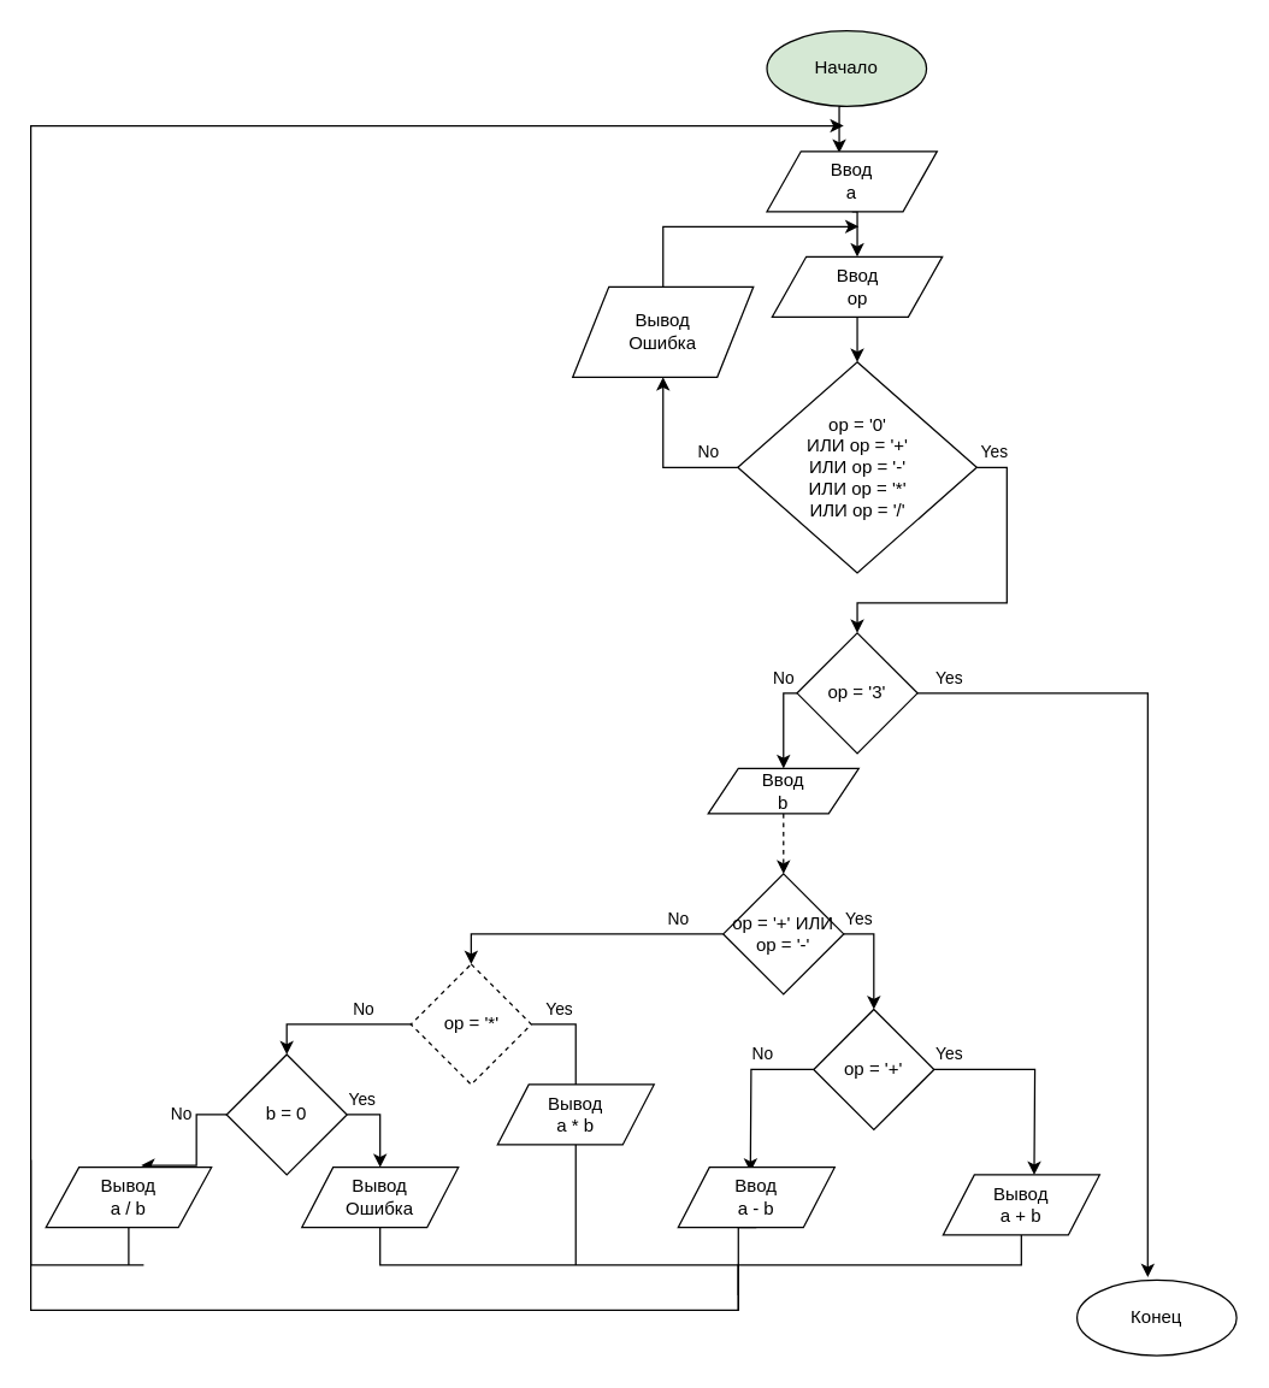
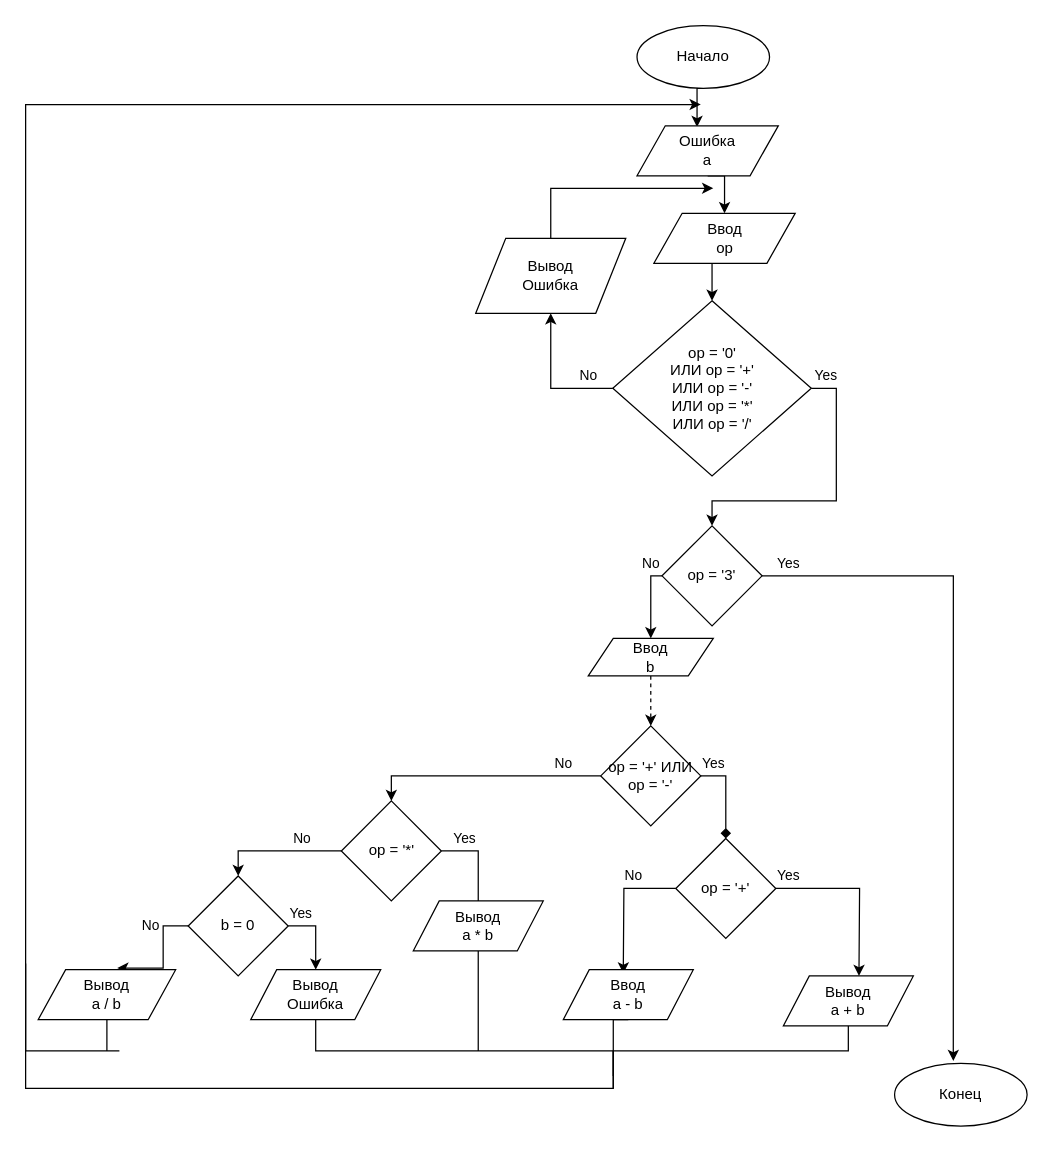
  <mxCell id="0" />
  <mxCell id="1" parent="0" />
  <mxCell id="2" style="edgeStyle=orthogonalEdgeStyle;rounded=0;orthogonalLoop=1;jettySize=auto;html=1;exitX=0.5;exitY=1;exitDx=0;exitDy=0;entryX=0.425;entryY=0.025;entryDx=0;entryDy=0;entryPerimeter=0;endArrow=classic;endFill=1;" edge="1" parent="1" source="3" target="10"><mxGeometry relative="1" as="geometry" /></mxCell>
- <mxCell id="3" value="Начало" style="ellipse;whiteSpace=wrap;html=1;fillColor=#d5e8d4;" vertex="1" parent="1"><mxGeometry x="509" y="20" width="106" height="50" as="geometry" /></mxCell>
+ <mxCell id="3" value="Начало" style="ellipse;whiteSpace=wrap;html=1;" vertex="1" parent="1"><mxGeometry x="509" y="20" width="106" height="50" as="geometry" /></mxCell>
  <mxCell id="4" style="edgeStyle=orthogonalEdgeStyle;rounded=0;orthogonalLoop=1;jettySize=auto;html=1;exitX=0.5;exitY=1;exitDx=0;exitDy=0;entryX=0.5;entryY=0;entryDx=0;entryDy=0;" edge="1" parent="1" source="5" target="8"><mxGeometry relative="1" as="geometry" /></mxCell>
- <mxCell id="5" value="Ввод&lt;br&gt;op" style="shape=parallelogram;perimeter=parallelogramPerimeter;whiteSpace=wrap;html=1;" vertex="1" parent="1"><mxGeometry x="512.5" y="170" width="113" height="40" as="geometry" /></mxCell>
+ <mxCell id="5" value="Ввод&lt;br&gt;op" style="shape=parallelogram;perimeter=parallelogramPerimeter;whiteSpace=wrap;html=1;" vertex="1" parent="1"><mxGeometry x="522.5" y="170" width="113" height="40" as="geometry" /></mxCell>
  <mxCell id="6" value="No" style="edgeStyle=orthogonalEdgeStyle;rounded=0;orthogonalLoop=1;jettySize=auto;html=1;exitX=0;exitY=0.5;exitDx=0;exitDy=0;entryX=0.5;entryY=1;entryDx=0;entryDy=0;" edge="1" parent="1" source="8" target="33"><mxGeometry x="0.088" y="-30" relative="1" as="geometry"><mxPoint x="566" y="150" as="targetPoint" /><Array as="points"><mxPoint x="440" y="310" /></Array><mxPoint as="offset" /></mxGeometry></mxCell>
  <mxCell id="7" value="Yes" style="edgeStyle=orthogonalEdgeStyle;rounded=0;orthogonalLoop=1;jettySize=auto;html=1;exitX=1;exitY=0.5;exitDx=0;exitDy=0;" edge="1" parent="1" source="8" target="13"><mxGeometry x="-0.899" y="10" relative="1" as="geometry"><mxPoint as="offset" /></mxGeometry></mxCell>
  <mxCell id="8" value="op = '0' &lt;br&gt;ИЛИ op = '+'&lt;br&gt;ИЛИ op = '-'&lt;br&gt;ИЛИ op = '*'&lt;br&gt;ИЛИ op = '/'" style="rhombus;whiteSpace=wrap;html=1;" vertex="1" parent="1"><mxGeometry x="489.63" y="240" width="158.75" height="140" as="geometry" /></mxCell>
  <mxCell id="9" style="edgeStyle=orthogonalEdgeStyle;rounded=0;orthogonalLoop=1;jettySize=auto;html=1;exitX=0.5;exitY=1;exitDx=0;exitDy=0;entryX=0.5;entryY=0;entryDx=0;entryDy=0;" edge="1" parent="1" source="10" target="5"><mxGeometry relative="1" as="geometry" /></mxCell>
- <mxCell id="10" value="Ввод&lt;br&gt;a" style="shape=parallelogram;perimeter=parallelogramPerimeter;whiteSpace=wrap;html=1;" vertex="1" parent="1"><mxGeometry x="509" y="100" width="113" height="40" as="geometry" /></mxCell>
+ <mxCell id="10" value="Ошибка&lt;br&gt;a" style="shape=parallelogram;perimeter=parallelogramPerimeter;whiteSpace=wrap;html=1;" vertex="1" parent="1"><mxGeometry x="509" y="100" width="113" height="40" as="geometry" /></mxCell>
  <mxCell id="11" value="Yes" style="edgeStyle=orthogonalEdgeStyle;rounded=0;orthogonalLoop=1;jettySize=auto;html=1;exitX=1;exitY=0.5;exitDx=0;exitDy=0;entryX=0.443;entryY=-0.04;entryDx=0;entryDy=0;entryPerimeter=0;" edge="1" parent="1" source="13" target="31"><mxGeometry x="-0.922" y="10" relative="1" as="geometry"><mxPoint x="780" y="810" as="targetPoint" /><mxPoint as="offset" /></mxGeometry></mxCell>
  <mxCell id="12" value="No" style="edgeStyle=orthogonalEdgeStyle;rounded=0;orthogonalLoop=1;jettySize=auto;html=1;exitX=0;exitY=0.5;exitDx=0;exitDy=0;entryX=0.5;entryY=0;entryDx=0;entryDy=0;" edge="1" parent="1" source="13" target="29"><mxGeometry x="-0.695" y="-10" relative="1" as="geometry"><Array as="points"><mxPoint x="520" y="460" /></Array><mxPoint x="10" y="-10" as="offset" /></mxGeometry></mxCell>
  <mxCell id="13" value="op = '3'" style="rhombus;whiteSpace=wrap;html=1;" vertex="1" parent="1"><mxGeometry x="529.01" y="420" width="80" height="80" as="geometry" /></mxCell>
  <mxCell id="14" value="Yes" style="edgeStyle=orthogonalEdgeStyle;rounded=0;orthogonalLoop=1;jettySize=auto;html=1;exitX=1;exitY=0.5;exitDx=0;exitDy=0;entryX=0.5;entryY=0;entryDx=0;entryDy=0;" edge="1" parent="1" source="16"><mxGeometry x="-0.854" y="10" relative="1" as="geometry"><mxPoint x="686.5" y="780" as="targetPoint" /><mxPoint as="offset" /></mxGeometry></mxCell>
  <mxCell id="15" value="No" style="edgeStyle=orthogonalEdgeStyle;rounded=0;orthogonalLoop=1;jettySize=auto;html=1;exitX=0;exitY=0.5;exitDx=0;exitDy=0;" edge="1" parent="1" source="16"><mxGeometry x="-0.385" y="-10" relative="1" as="geometry"><mxPoint x="498" y="778" as="targetPoint" /><mxPoint as="offset" /></mxGeometry></mxCell>
  <mxCell id="16" value="op = '+'" style="rhombus;whiteSpace=wrap;html=1;" vertex="1" parent="1"><mxGeometry x="540" y="670" width="80" height="80" as="geometry" /></mxCell>
- <mxCell id="17" value="Yes" style="edgeStyle=orthogonalEdgeStyle;rounded=0;orthogonalLoop=1;jettySize=auto;html=1;exitX=1;exitY=0.5;exitDx=0;exitDy=0;entryX=0.5;entryY=0;entryDx=0;entryDy=0;" edge="1" parent="1" source="19" target="16"><mxGeometry x="-0.714" y="10" relative="1" as="geometry"><mxPoint as="offset" /></mxGeometry></mxCell>
+ <mxCell id="17" value="Yes" style="edgeStyle=orthogonalEdgeStyle;rounded=0;orthogonalLoop=1;jettySize=auto;html=1;exitX=1;exitY=0.5;exitDx=0;exitDy=0;entryX=0.5;entryY=0;entryDx=0;entryDy=0;endArrow=diamond;" edge="1" parent="1" source="19" target="16"><mxGeometry x="-0.714" y="10" relative="1" as="geometry"><mxPoint as="offset" /></mxGeometry></mxCell>
  <mxCell id="18" value="No" style="edgeStyle=orthogonalEdgeStyle;rounded=0;orthogonalLoop=1;jettySize=auto;html=1;exitX=0;exitY=0.5;exitDx=0;exitDy=0;entryX=0.5;entryY=0;entryDx=0;entryDy=0;" edge="1" parent="1" source="19" target="22"><mxGeometry x="-0.68" y="-10" relative="1" as="geometry"><mxPoint x="280" y="680" as="targetPoint" /><mxPoint as="offset" /></mxGeometry></mxCell>
  <mxCell id="19" value="op = '+' ИЛИ&lt;br&gt;op = '-'" style="rhombus;whiteSpace=wrap;html=1;" vertex="1" parent="1"><mxGeometry x="480" y="580" width="80" height="80" as="geometry" /></mxCell>
  <mxCell id="20" value="Yes" style="edgeStyle=orthogonalEdgeStyle;rounded=0;orthogonalLoop=1;jettySize=auto;html=1;exitX=1;exitY=0.5;exitDx=0;exitDy=0;entryX=0.5;entryY=0;entryDx=0;entryDy=0;endArrow=none;" edge="1" parent="1" source="22" target="39"><mxGeometry x="-0.496" y="10" relative="1" as="geometry"><mxPoint x="402.5" y="720" as="targetPoint" /><mxPoint as="offset" /></mxGeometry></mxCell>
  <mxCell id="21" value="No" style="edgeStyle=orthogonalEdgeStyle;rounded=0;orthogonalLoop=1;jettySize=auto;html=1;exitX=0;exitY=0.5;exitDx=0;exitDy=0;entryX=0.5;entryY=0;entryDx=0;entryDy=0;" edge="1" parent="1" source="22" target="25"><mxGeometry x="-0.366" y="-10" relative="1" as="geometry"><mxPoint as="offset" /></mxGeometry></mxCell>
- <mxCell id="22" value="op = '*'" style="rhombus;whiteSpace=wrap;html=1;dashed=1;" vertex="1" parent="1"><mxGeometry x="272.5" y="640" width="80" height="80" as="geometry" /></mxCell>
+ <mxCell id="22" value="op = '*'" style="rhombus;whiteSpace=wrap;html=1;" vertex="1" parent="1"><mxGeometry x="272.5" y="640" width="80" height="80" as="geometry" /></mxCell>
  <mxCell id="23" value="No" style="edgeStyle=orthogonalEdgeStyle;rounded=0;orthogonalLoop=1;jettySize=auto;html=1;exitX=0;exitY=0.5;exitDx=0;exitDy=0;entryX=0.575;entryY=-0.033;entryDx=0;entryDy=0;entryPerimeter=0;" edge="1" parent="1" source="25" target="27"><mxGeometry x="-0.551" y="-10" relative="1" as="geometry"><mxPoint as="offset" /></mxGeometry></mxCell>
  <mxCell id="24" value="Yes" style="edgeStyle=orthogonalEdgeStyle;rounded=0;orthogonalLoop=1;jettySize=auto;html=1;exitX=1;exitY=0.5;exitDx=0;exitDy=0;entryX=0.5;entryY=0;entryDx=0;entryDy=0;" edge="1" parent="1" source="25" target="40"><mxGeometry x="-0.649" y="10" relative="1" as="geometry"><mxPoint x="270" y="780" as="targetPoint" /><mxPoint as="offset" /></mxGeometry></mxCell>
  <mxCell id="25" value="b = 0" style="rhombus;whiteSpace=wrap;html=1;" vertex="1" parent="1"><mxGeometry x="150" y="700" width="80" height="80" as="geometry" /></mxCell>
  <mxCell id="26" style="edgeStyle=orthogonalEdgeStyle;rounded=0;orthogonalLoop=1;jettySize=auto;html=1;exitX=0.5;exitY=1;exitDx=0;exitDy=0;endArrow=none;endFill=0;" edge="1" parent="1" source="27"><mxGeometry relative="1" as="geometry"><mxPoint x="20" y="770" as="targetPoint" /><Array as="points"><mxPoint x="95" y="840" /><mxPoint x="20" y="840" /><mxPoint x="20" y="770" /></Array></mxGeometry></mxCell>
  <mxCell id="27" value="Вывод&lt;br&gt;a / b" style="shape=parallelogram;perimeter=parallelogramPerimeter;whiteSpace=wrap;html=1;" vertex="1" parent="1"><mxGeometry x="30" y="775" width="110" height="40" as="geometry" /></mxCell>
  <mxCell id="28" style="edgeStyle=orthogonalEdgeStyle;rounded=0;orthogonalLoop=1;jettySize=auto;html=1;exitX=0.5;exitY=1;exitDx=0;exitDy=0;entryX=0.5;entryY=0;entryDx=0;entryDy=0;dashed=1;" edge="1" parent="1" source="29" target="19"><mxGeometry relative="1" as="geometry" /></mxCell>
  <mxCell id="29" value="Ввод&lt;br&gt;b" style="shape=parallelogram;perimeter=parallelogramPerimeter;whiteSpace=wrap;html=1;" vertex="1" parent="1"><mxGeometry x="470" y="510" width="100" height="30" as="geometry" /></mxCell>
  <mxCell id="30" style="edgeStyle=orthogonalEdgeStyle;rounded=0;orthogonalLoop=1;jettySize=auto;html=1;exitX=0.5;exitY=1;exitDx=0;exitDy=0;endArrow=none;endFill=0;" edge="1" parent="1" source="40"><mxGeometry relative="1" as="geometry"><mxPoint x="490" y="870" as="targetPoint" /><mxPoint x="269.63" y="840" as="sourcePoint" /><Array as="points"><mxPoint x="252" y="840" /><mxPoint x="490" y="840" /></Array></mxGeometry></mxCell>
  <mxCell id="31" value="Конец" style="ellipse;whiteSpace=wrap;html=1;" vertex="1" parent="1"><mxGeometry x="715" y="850" width="106" height="50" as="geometry" /></mxCell>
  <mxCell id="32" style="edgeStyle=orthogonalEdgeStyle;rounded=0;orthogonalLoop=1;jettySize=auto;html=1;exitX=0.5;exitY=0;exitDx=0;exitDy=0;endArrow=classic;endFill=1;" edge="1" parent="1" source="33"><mxGeometry relative="1" as="geometry"><mxPoint x="570" y="150" as="targetPoint" /><Array as="points"><mxPoint x="440" y="150" /></Array></mxGeometry></mxCell>
  <mxCell id="33" value="Вывод&lt;br&gt;Ошибка" style="shape=parallelogram;perimeter=parallelogramPerimeter;whiteSpace=wrap;html=1;" vertex="1" parent="1"><mxGeometry x="380" y="190" width="120" height="60" as="geometry" /></mxCell>
  <mxCell id="34" style="edgeStyle=orthogonalEdgeStyle;rounded=0;orthogonalLoop=1;jettySize=auto;html=1;exitX=0.5;exitY=1;exitDx=0;exitDy=0;endArrow=none;endFill=0;" edge="1" parent="1" source="35"><mxGeometry relative="1" as="geometry"><mxPoint x="490" y="860" as="targetPoint" /><Array as="points"><mxPoint x="678" y="840" /><mxPoint x="490" y="840" /><mxPoint x="490" y="860" /></Array></mxGeometry></mxCell>
  <mxCell id="35" value="Вывод&lt;br&gt;a + b" style="shape=parallelogram;perimeter=parallelogramPerimeter;whiteSpace=wrap;html=1;" vertex="1" parent="1"><mxGeometry x="626" y="780" width="104" height="40" as="geometry" /></mxCell>
  <mxCell id="36" style="edgeStyle=orthogonalEdgeStyle;rounded=0;orthogonalLoop=1;jettySize=auto;html=1;exitX=0.5;exitY=1;exitDx=0;exitDy=0;endArrow=classic;endFill=1;" edge="1" parent="1" source="37"><mxGeometry relative="1" as="geometry"><mxPoint x="560" y="83" as="targetPoint" /><Array as="points"><mxPoint x="490" y="815" /><mxPoint x="490" y="870" /><mxPoint x="20" y="870" /><mxPoint x="20" y="83" /></Array></mxGeometry></mxCell>
  <mxCell id="37" value="Ввод&lt;br&gt;a - b" style="shape=parallelogram;perimeter=parallelogramPerimeter;whiteSpace=wrap;html=1;" vertex="1" parent="1"><mxGeometry x="450" y="775" width="104" height="40" as="geometry" /></mxCell>
  <mxCell id="38" style="edgeStyle=orthogonalEdgeStyle;rounded=0;orthogonalLoop=1;jettySize=auto;html=1;exitX=0.5;exitY=1;exitDx=0;exitDy=0;endArrow=none;endFill=0;" edge="1" parent="1" source="39"><mxGeometry relative="1" as="geometry"><mxPoint x="382" y="840" as="targetPoint" /></mxGeometry></mxCell>
  <mxCell id="39" value="Вывод&lt;br&gt;a * b" style="shape=parallelogram;perimeter=parallelogramPerimeter;whiteSpace=wrap;html=1;" vertex="1" parent="1"><mxGeometry x="330" y="720" width="104" height="40" as="geometry" /></mxCell>
  <mxCell id="40" value="Вывод&lt;br&gt;Ошибка" style="shape=parallelogram;perimeter=parallelogramPerimeter;whiteSpace=wrap;html=1;" vertex="1" parent="1"><mxGeometry x="200" y="775" width="104" height="40" as="geometry" /></mxCell>
